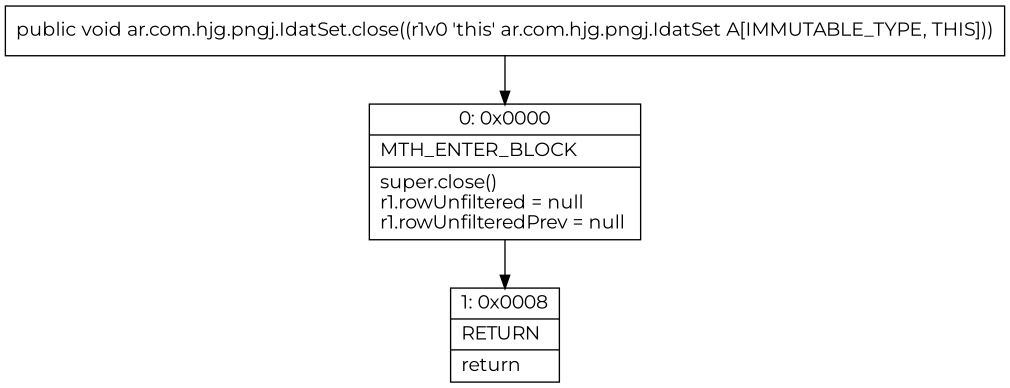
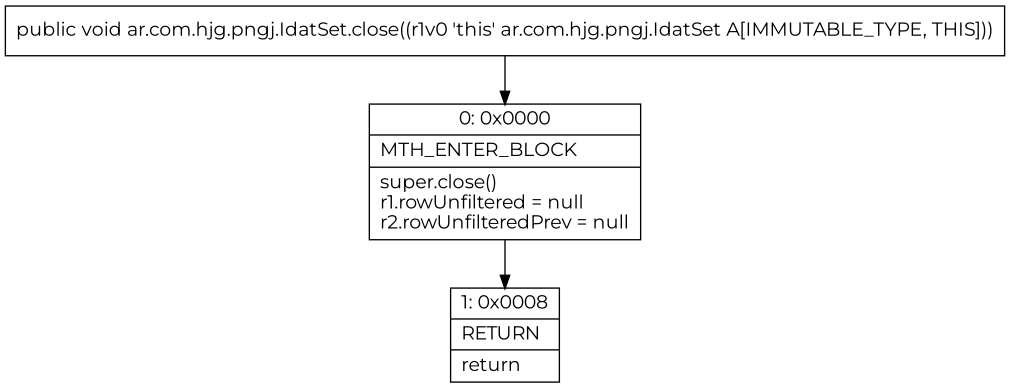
  digraph {
    fontname=Montserrat
    node [shape=record fontname=Montserrat]
    edge [fontname=Montserrat]
-   n1 [label="{0\:\ 0x0000|MTH_ENTER_BLOCK\l|super.close()\lr1.rowUnfiltered = null\lr1.rowUnfilteredPrev = null\l}"]
+   n1 [label="{0\:\ 0x0000|MTH_ENTER_BLOCK\l|super.close()\lr1.rowUnfiltered = null\lr2.rowUnfilteredPrev = null\l}"]
    n2 [label="{1\:\ 0x0008|RETURN\l|return\l}"]
    n3 [label="{public void ar.com.hjg.pngj.IdatSet.close((r1v0 'this' ar.com.hjg.pngj.IdatSet A[IMMUTABLE_TYPE, THIS])) }"]
    n1 -> n2
    n3 -> n1
  }
